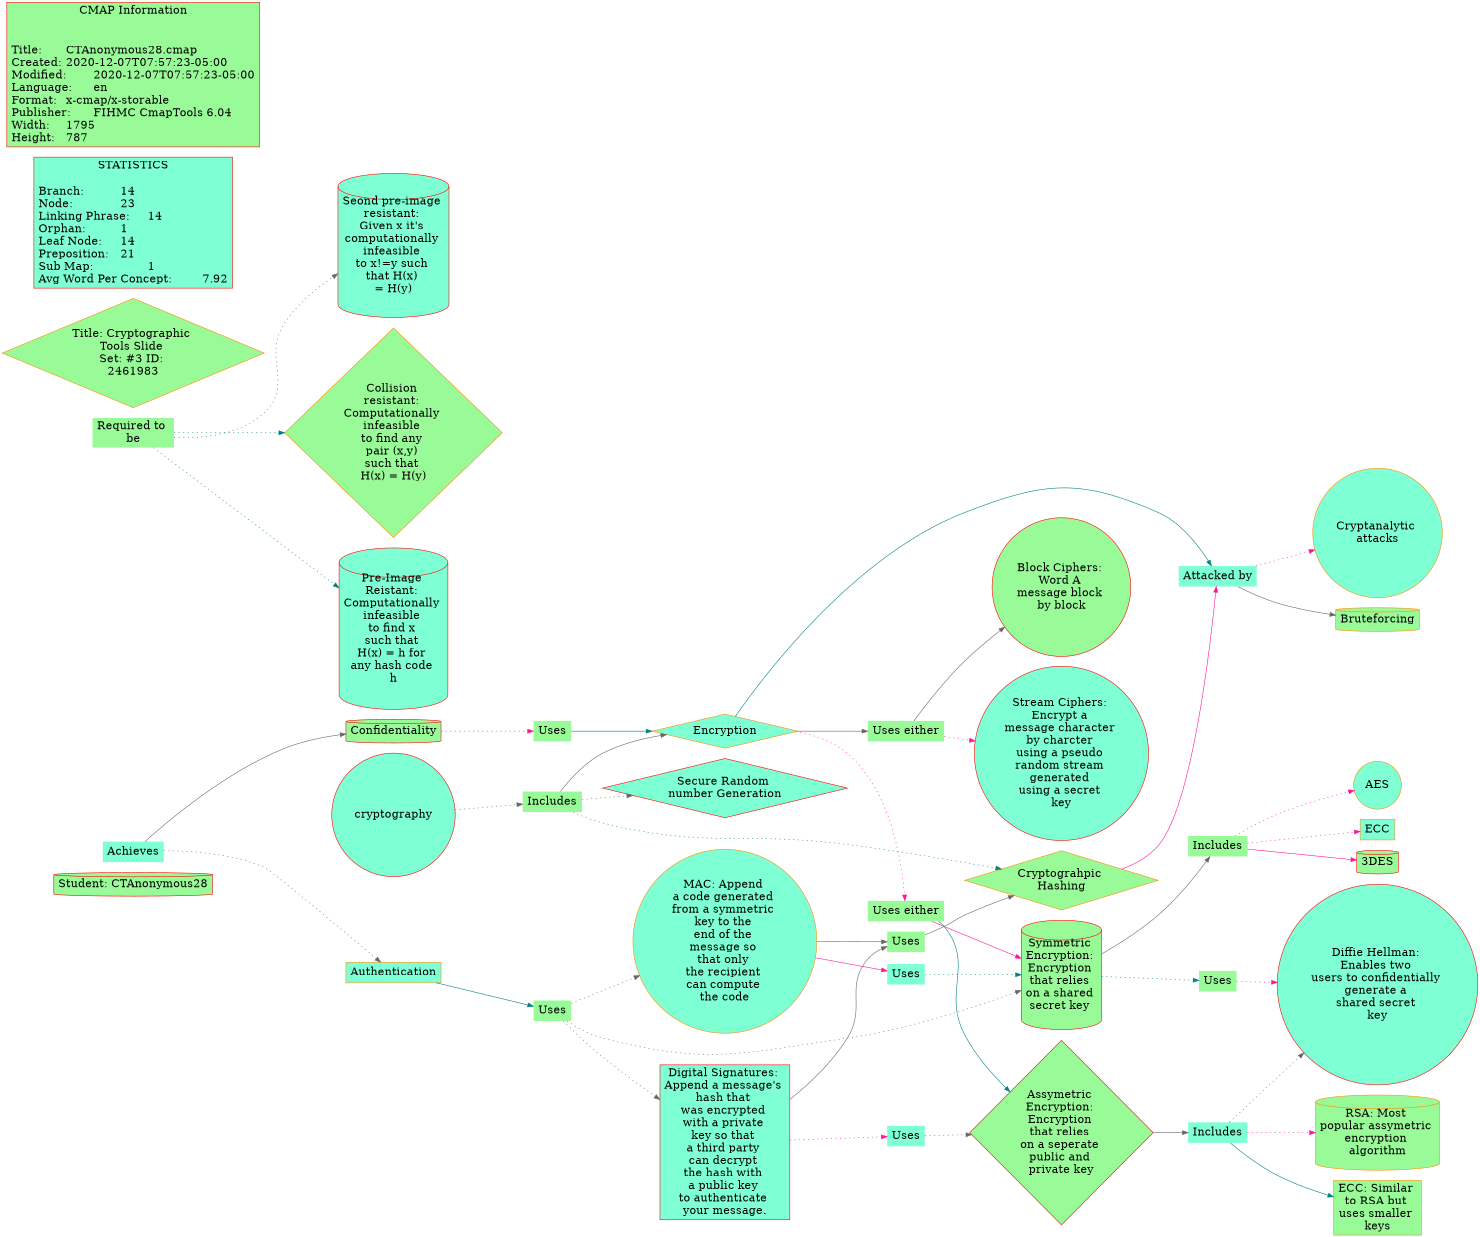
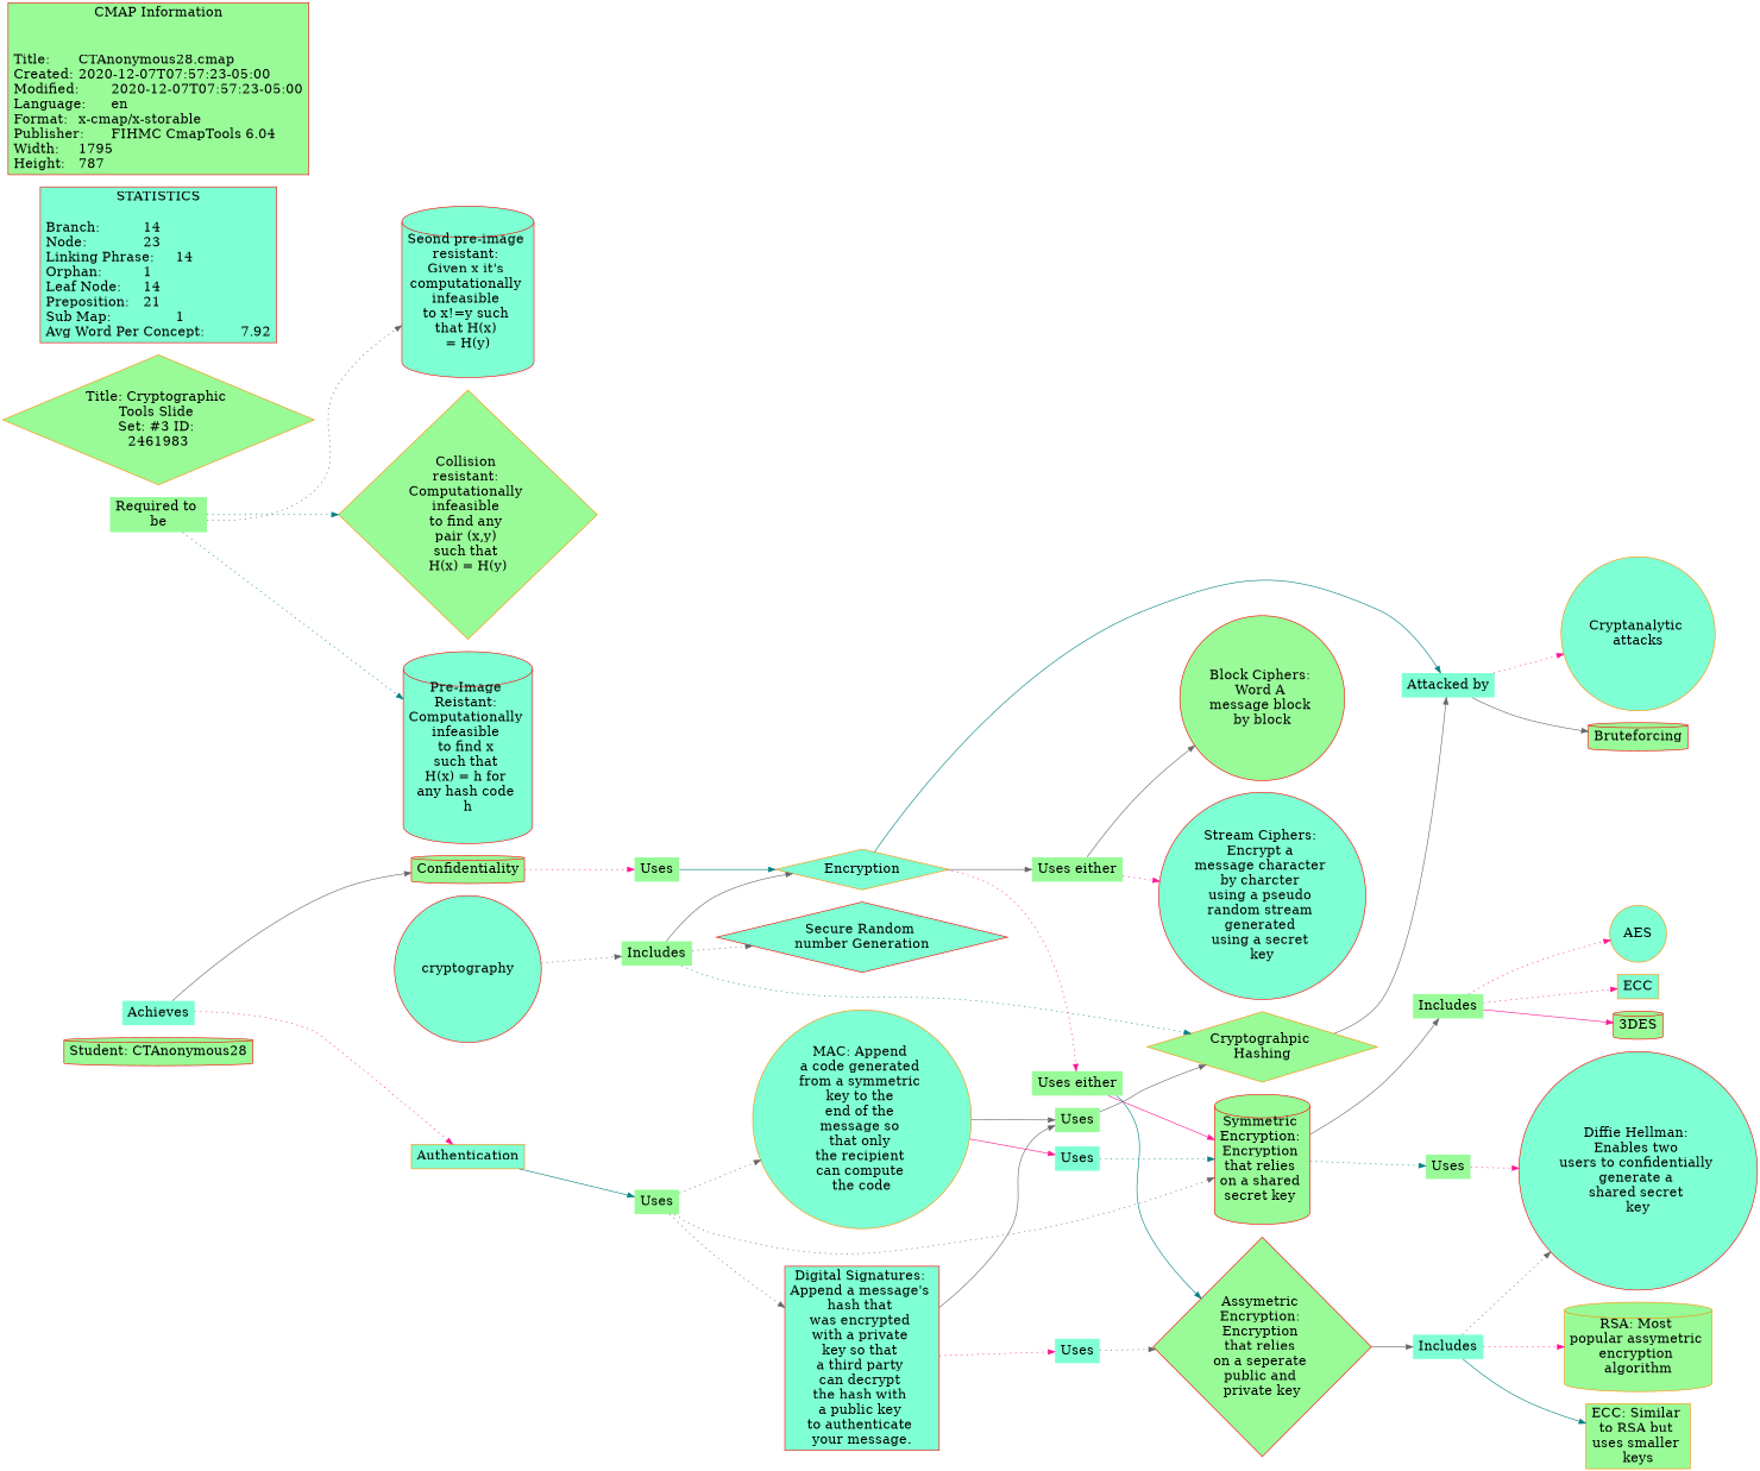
  digraph {
    rankdir=LR
    node [color=red fillcolor=palegreen fontsize=20 shape=none style=filled]
    edge [color=gray40 constraint=true style=dotted]
    n1 [label="Student: CTAnonymous28" shape=cylinder]
    n2 [fillcolor=aquamarine label=Includes]
    n3 [color=darkorange label="RSA: Most \npopular assymetric \nencryption \nalgorithm" shape=cylinder]
    n4 [fillcolor=aquamarine label="Diffie Hellman: \nEnables two \nusers to confidentially \ngenerate a \nshared secret \nkey" shape=circle]
    n5 [color=darkorange label="ECC: Similar \nto RSA but \nuses smaller \nkeys" shape=box]
    n6 [color=darkorange label="Uses either\n"]
    n7 [label="Block Ciphers: \nWord A \nmessage block \nby block" shape=circle]
    n8 [fillcolor=aquamarine label="Stream Ciphers: \nEncrypt a \nmessage character \nby charcter \nusing a pseudo \nrandom stream \ngenerated \nusing a secret \nkey" shape=circle]
    n9 [label=Includes]
    n10 [color=darkorange fillcolor=aquamarine label=AES shape=circle]
    n11 [color=darkorange fillcolor=aquamarine label=ECC shape=box]
    n12 [label="3DES" shape=cylinder]
    n13 [label="Symmetric \nEncryption: \nEncryption \nthat relies \non a shared \nsecret key \n" shape=cylinder]
    n14 [color=darkorange label=Uses]
    n15 [fillcolor=aquamarine label=cryptography shape=circle]
    n16 [label=Includes]
    n17 [fillcolor=aquamarine label=Achieves]
    n18 [label=Confidentiality shape=cylinder]
    n19 [color=darkorange fillcolor=aquamarine label=Authentication shape=box]
    n20 [color=darkorange label="Cryptograhpic \nHashing" shape=diamond]
    n21 [fillcolor=aquamarine label="Secure Random \nnumber Generation\n" shape=diamond]
    n22 [color=darkorange fillcolor=aquamarine label=Encryption shape=diamond]
    n23 [label=Uses]
    n24 [color=darkorange label=Uses]
    n25 [fillcolor=aquamarine label="Digital Signatures: \nAppend a message's \nhash that \nwas encrypted \nwith a private \nkey so that \na third party \ncan decrypt \nthe hash with \na public key \nto authenticate \nyour message.\n" shape=box]
    n26 [color=darkorange fillcolor=aquamarine label="MAC: Append \na code generated \nfrom a symmetric \nkey to the \nend of the \nmessage so \nthat only \nthe recipient \ncan compute \nthe code" shape=circle]
    n27 [fillcolor=aquamarine label=Uses]
    n28 [label=Uses]
    n29 [color=darkorange fillcolor=aquamarine label=Uses]
    n30 [label="Assymetric \nEncryption: \nEncryption \nthat relies \non a seperate \npublic and \nprivate key\n" shape=diamond]
    n31 [color=darkorange label="Required to \nbe"]
    n32 [fillcolor=aquamarine label="Seond pre-image \nresistant: \nGiven x it's \ncomputationally \ninfeasible \nto x!=y such \nthat H(x) \n= H(y)" shape=cylinder]
    n33 [color=darkorange label="Collision \nresistant: \nComputationally \ninfeasible \nto find any \npair (x,y) \nsuch that \nH(x) = H(y)\n" shape=diamond]
    n34 [fillcolor=aquamarine label="Pre-Image \nReistant: \nComputationally \ninfeasible \nto find x \nsuch that \nH(x) = h for \nany hash code \nh" shape=cylinder]
    n35 [fillcolor=aquamarine label="Attacked by\n"]
-   n36 [color=darkorange label=Bruteforcing shape=cylinder]
+   n36 [label=Bruteforcing shape=cylinder]
    n37 [color=darkorange fillcolor=aquamarine label="Cryptanalytic \nattacks" shape=circle]
    n38 [label="Uses either\n"]
    n39 [color=darkorange label="Title: Cryptographic \nTools Slide \nSet: #3 ID: \n2461983" shape=diamond]
    n40 [Gsplines=true fillcolor=aquamarine label="STATISTICS\n\lBranch:		14\lNode:		23\lLinking Phrase:	14\lOrphan:		1\lLeaf Node:	14\lPreposition:	21\lSub Map:		1\lAvg Word Per Concept:	7.92\l" shape=box]
    n41 [Gsplines=true label="CMAP Information\n\n\lTitle:	CTAnonymous28.cmap\lCreated:	2020-12-07T07:57:23-05:00\lModified:	2020-12-07T07:57:23-05:00\lLanguage:	en\lFormat:	x-cmap/x-storable\lPublisher:	FIHMC CmapTools 6.04\lWidth:	1795\lHeight:	787\l" shape=box]
    n2 -> n3 [color=deeppink]
    n2 -> n4
    n2 -> n5 [color=teal style=solid]
    n6 -> n7 [style=solid]
    n6 -> n8 [color=deeppink]
    n9 -> n10 [color=deeppink]
    n9 -> n11 [color=deeppink]
    n9 -> n12 [color=deeppink style=solid]
    n13 -> n9 [style=solid]
    n13 -> n14 [color=teal]
    n14 -> n4 [color=deeppink]
    n15 -> n16
    n16 -> n20 [color=teal]
    n16 -> n21
    n16 -> n22 [style=solid]
    n17 -> n18 [style=solid]
-   n17 -> n19
+   n17 -> n19 [color=deeppink]
    n18 -> n23 [color=deeppink]
    n19 -> n24 [color=teal style=solid]
-   n20 -> n35 [color=deeppink style=solid]
+   n20 -> n35 [style=solid]
    n22 -> n6 [style=solid]
    n22 -> n35 [color=teal style=solid]
    n22 -> n38 [color=deeppink]
    n23 -> n22 [color=teal style=solid]
    n24 -> n13
    n24 -> n25
    n24 -> n26
    n25 -> n27 [color=deeppink]
    n25 -> n28 [style=solid]
    n26 -> n28 [style=solid]
    n26 -> n29 [color=deeppink style=solid]
    n27 -> n30
    n28 -> n20 [style=solid]
    n29 -> n13 [color=teal]
    n30 -> n2 [style=solid]
    n31 -> n32
    n31 -> n33 [color=teal]
    n31 -> n34 [color=teal]
    n35 -> n36 [style=solid]
    n35 -> n37 [color=deeppink]
    n38 -> n13 [color=deeppink style=solid]
    n38 -> n30 [color=teal style=solid]
  }
